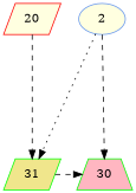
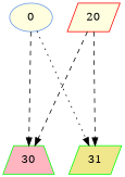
  digraph {
    ranksep=2.0
    node [color=green fillcolor=lightyellow shape=parallelogram style=filled]
    edge [style=dashed]
-   2 [color=cornflowerblue shape=ellipse]
+   2 [color=cornflowerblue shape=ellipse label=0]
    20 [color=red]
    30 [fillcolor=lightpink shape=trapezium]
    31 [fillcolor=khaki]
    subgraph sub_1 {
      rank=same
      2
      20
    }
    subgraph sub_2 {
      rank=same
    }
    subgraph sub_3 {
      rank=same
      30
      31
    }
    2 -> 30
    2 -> 31 [style=dotted]
-   31 -> 30
+   20 -> 30
    20 -> 31
  }
